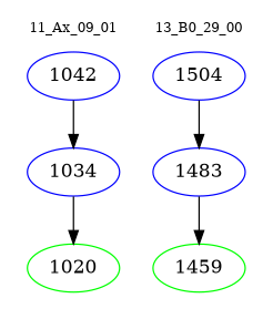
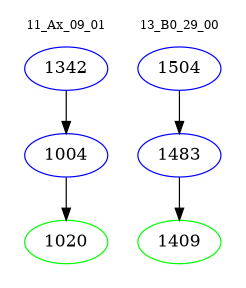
  digraph {
    node [color=blue]
    edge [color=black]
-   n1 [label=1042]
-   n2 [label=1034]
+   n1 [label=1342]
+   n2 [label=1004]
    n3 [color=green label=1020]
    n4 [label=1504]
    n5 [label=1483]
-   n6 [color=green label=1459]
+   n6 [color=green label=1409]
    subgraph cluster_1 {
      color=white
      fontsize=10
      label="11_Ax_09_01"
      n1
      n2
      n3
    }
    subgraph cluster_2 {
      color=white
      fontsize=10
      label="13_B0_29_00"
      n4
      n5
      n6
    }
    n1 -> n2
    n2 -> n3
    n4 -> n5
    n5 -> n6
  }
